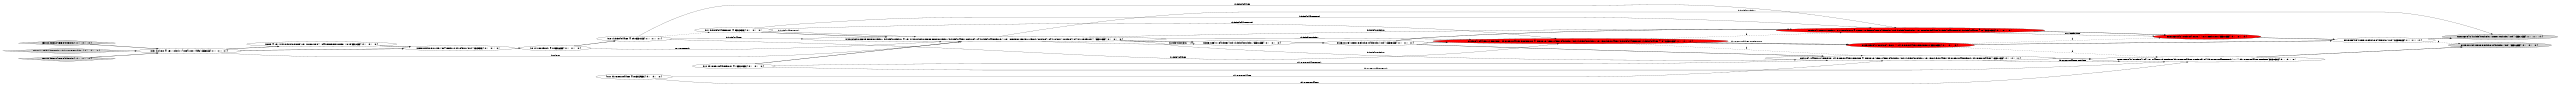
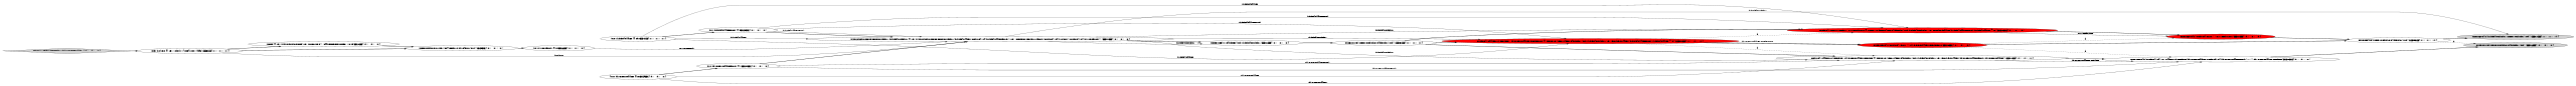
  digraph {
    fontname="DejaVu Sans Mono"
    rankdir=LR
    node [fillcolor=white fontname="DejaVu Sans Mono" shape=ellipse style=filled]
    edge [fontname="DejaVu Sans Mono" style=bold]
    n1 [label="state.seekUnvalidated(tp0,initialPosition)@@@12@@@['1', '1', '1']"]
    n2 [label="assertTrue(state.awaitingValidation(tp0))@@@13@@@['1', '1', '1']"]
    n3 [label="Optional<OffsetAndMetadata> divergentOffsetMetadata = state.maybeCompleteValidation(tp0,initialPosition,new EpochEndOffset(divergentOffsetEpoch,divergentOffset))@@@14@@@['0', '0', '1']"]
    n4 [fillcolor=red label="Optional<OffsetAndMetadata> divergentOffsetMetadataOpt = state.maybeCompleteValidation(tp0,initialPosition,new EpochEndOffset(initialOffsetEpoch,initialOffset + 5))@@@11@@@['1', '0', '0']"]
    n5 [fillcolor=red label="Optional<LogTruncation> truncationOpt = state.maybeCompleteValidation(tp0,initialPosition,new EpochEndOffset(initialOffsetEpoch,initialOffset + 5))@@@11@@@['0', '1', '0']"]
    n6 [label="long divergentOffset = 5L@@@9@@@['0', '0', '1']"]
    n7 [label="assertEquals(Optional.of(new OffsetAndMetadata(divergentOffset,Optional.of(divergentOffsetEpoch),\"\")),divergentOffsetMetadata)@@@15@@@['0', '0', '1']"]
    n8 [label="int divergentOffsetEpoch = 7@@@10@@@['0', '0', '1']"]
    n9 [fillcolor=lightgray label="assertTrue(state.awaitingValidation(tp0))@@@16@@@['0', '0', '1']"]
    n10 [label="SubscriptionState.FetchPosition initialPosition = new SubscriptionState.FetchPosition(initialOffset,Optional.of(initialOffsetEpoch),new Metadata.LeaderAndEpoch(Optional.of(broker1),Optional.of(currentEpoch)))@@@11@@@['1', '1', '1']"]
-   n11 [fillcolor=lightgray label="testMaybeCompleteValidation['1', '0', '0']" shape=diamond]
    n12 [label="Node broker1 = new Node(1,\"localhost\",9092)@@@3@@@['1', '1', '1']"]
    n13 [label="state = new SubscriptionState(new LogContext(),OffsetResetStrategy.NONE)@@@4@@@['0', '0', '1']"]
    n14 [label="state.assignFromUser(Collections.singleton(tp0))@@@5@@@['1', '1', '1']"]
    n15 [label="int currentEpoch = 10@@@6@@@['1', '1', '1']"]
    n16 [fillcolor=lightgray label="testTruncationDetectionWithoutResetPolicy['0', '0', '1']" shape=diamond]
    n17 [fillcolor=lightgray label="assertEquals(initialPosition,state.position(tp0))@@@14@@@['1', '1', '0']"]
    n18 [fillcolor=red label="assertEquals(Optional.empty(),divergentOffsetMetadataOpt)@@@12@@@['1', '0', '0']"]
    n19 [fillcolor=red label="assertEquals(Optional.empty(),truncationOpt)@@@12@@@['0', '1', '0']"]
    n20 [label="long initialOffset = 10L@@@7@@@['1', '1', '1']"]
    n21 [label="int initialOffsetEpoch = 5@@@8@@@['1', '1', '1']"]
    n22 [label="assertFalse(state.awaitingValidation(tp0))@@@13@@@['1', '1', '0']"]
-   n23 [fillcolor=lightgray label="testMaybeCompleteValidation['0', '1', '0']" shape=diamond]
    n1 -> n2
    n2 -> n3
    n2 -> n4
    n2 -> n5
    n3 -> n7
    n3 -> n7 [label=divergentOffsetMetadata style=solid]
    n4 -> n3 [label=0 style=dashed]
    n4 -> n5 [label=0 style=dashed]
    n4 -> n18 [label=divergentOffsetMetadataOpt style=solid]
    n4 -> n18
    n5 -> n19 [label=truncationOpt style=solid]
    n5 -> n19
    n6 -> n3 [label=divergentOffset style=solid]
    n6 -> n7 [label=divergentOffset style=solid]
+   n6 -> n8
    n7 -> n9
    n8 -> n3 [label=divergentOffsetEpoch style=solid]
    n8 -> n7 [label=divergentOffsetEpoch style=solid]
    n8 -> n10
    n10 -> n1 [label=initialPosition style=solid]
    n10 -> n1
    n10 -> n3 [label=initialPosition style=solid]
    n10 -> n4 [label=initialPosition style=solid]
    n10 -> n5 [label=initialPosition style=solid]
    n10 -> n17 [label=initialPosition style=solid]
-   n11 -> n12
    n12 -> n10 [label=broker1 style=solid]
    n12 -> n13
    n12 -> n14
    n13 -> n14
    n14 -> n15
    n15 -> n10 [label=currentEpoch style=solid]
-   n15 -> n20
    n16 -> n12
    n18 -> n7 [label=0 style=dashed]
    n18 -> n19 [label=0 style=dashed]
    n18 -> n22
    n19 -> n22
    n20 -> n4 [label=initialOffset style=solid]
    n20 -> n5 [label=initialOffset style=solid]
    n20 -> n10 [label=initialOffset style=solid]
-   n20 -> n21 [style=dashed]
+   n20 -> n21
    n21 -> n4 [label=initialOffsetEpoch style=solid]
    n21 -> n5 [label=initialOffsetEpoch style=solid]
    n21 -> n10 [label=initialOffsetEpoch style=solid]
    n21 -> n10
    n22 -> n9 [label=0 style=dashed]
    n22 -> n17
-   n23 -> n12
  }
